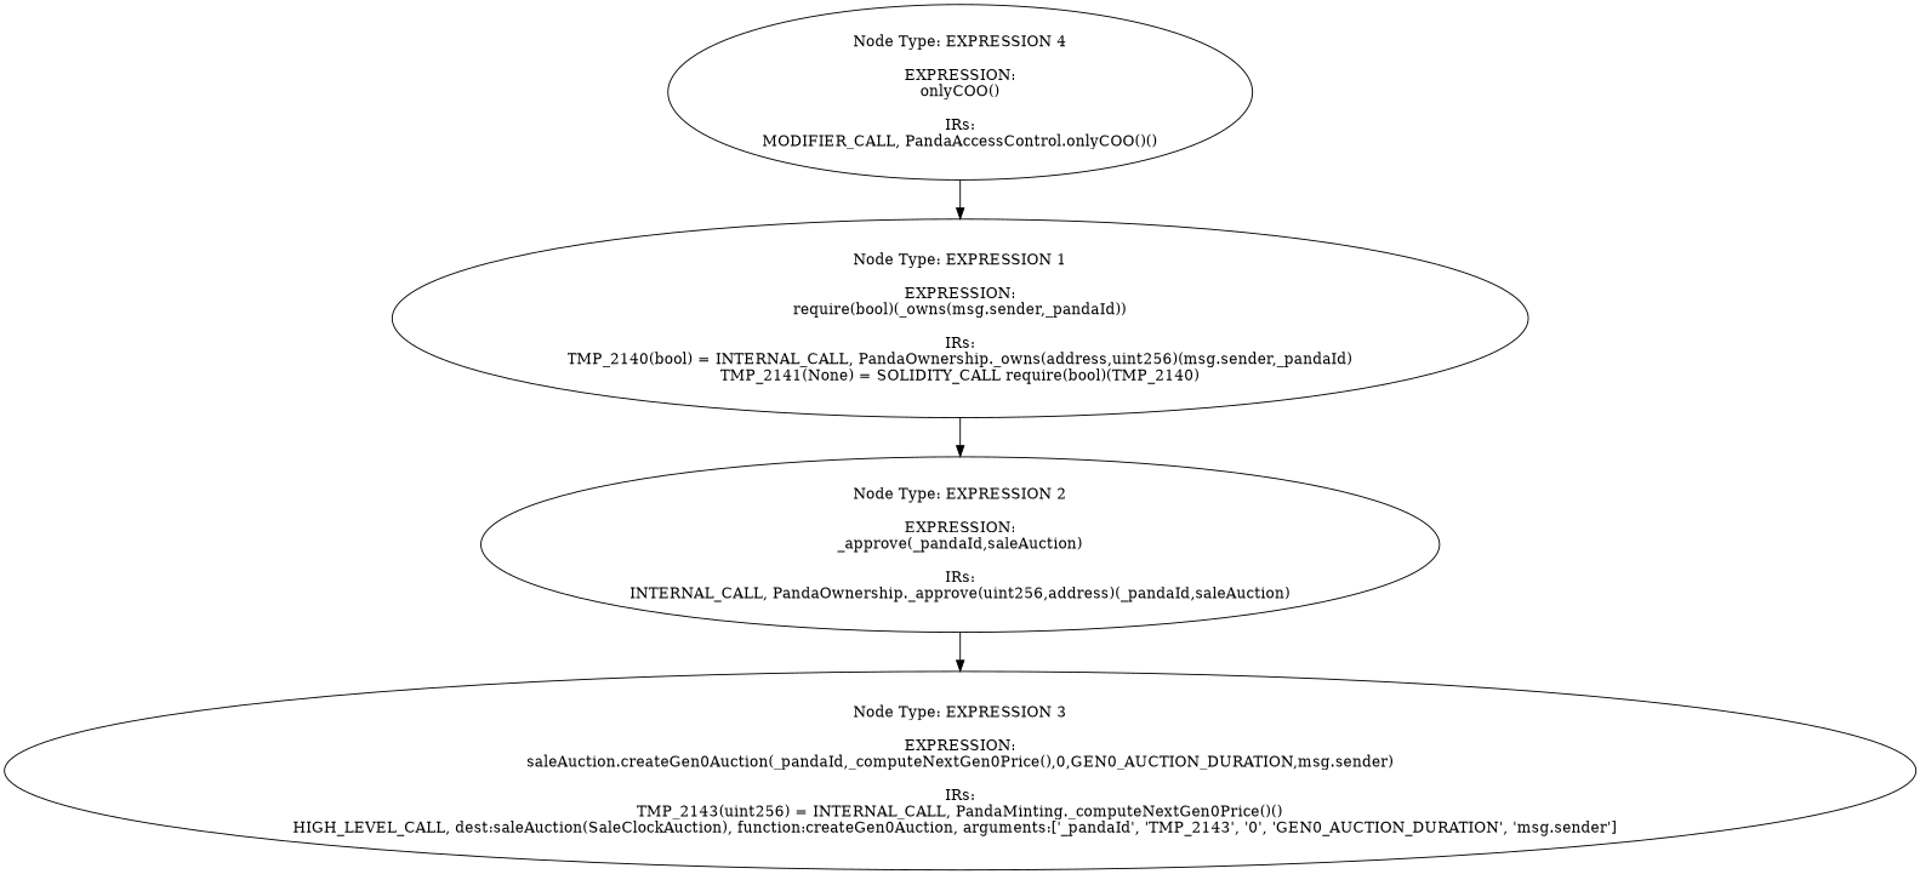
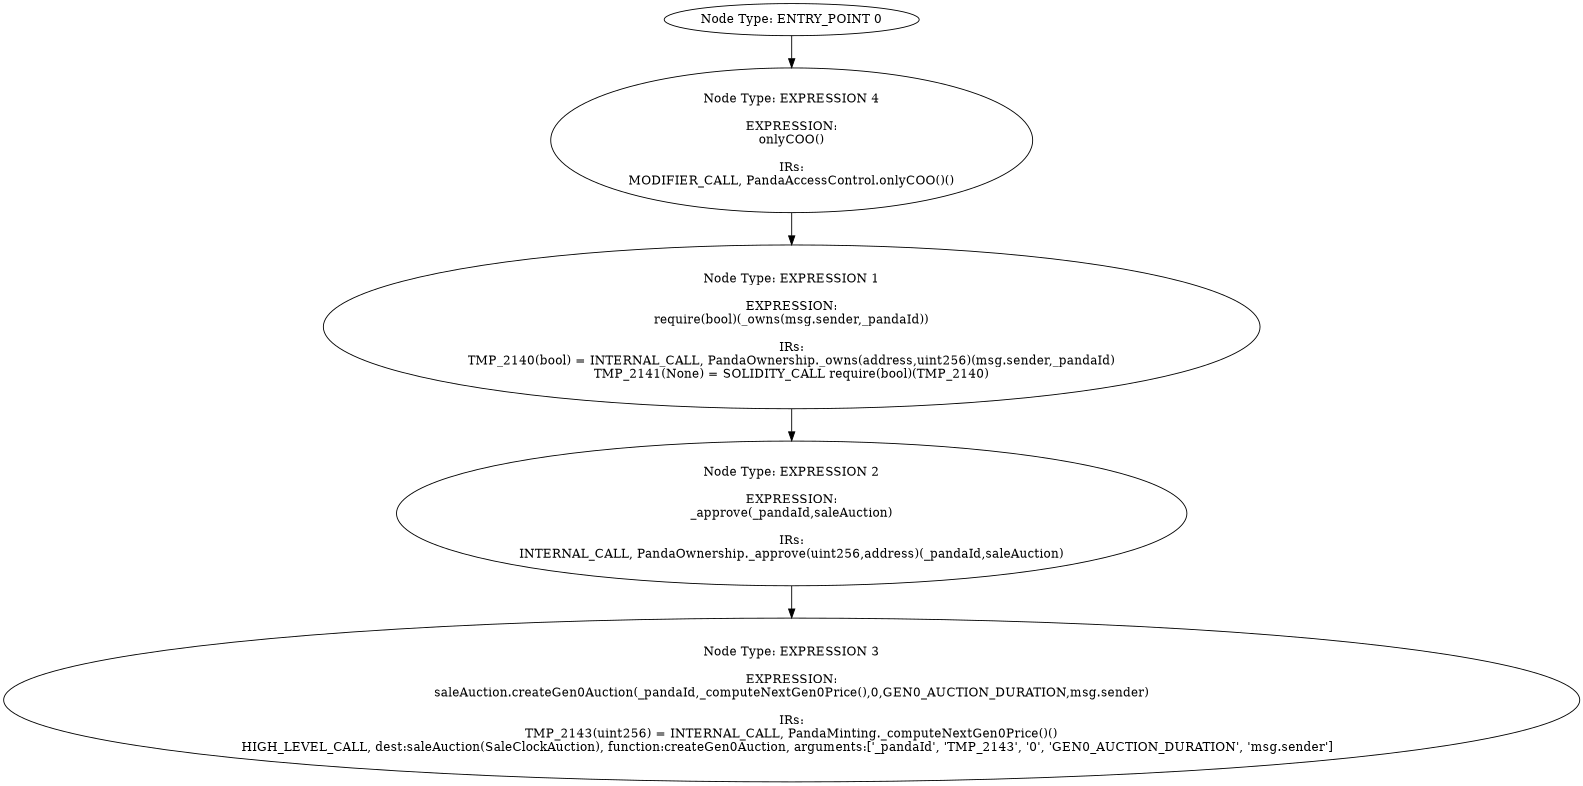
  digraph {
+   n1 [label="Node Type: ENTRY_POINT 0\n"]
    n2 [label="Node Type: EXPRESSION 4\n\nEXPRESSION:\nonlyCOO()\n\nIRs:\nMODIFIER_CALL, PandaAccessControl.onlyCOO()()"]
    n3 [label="Node Type: EXPRESSION 1\n\nEXPRESSION:\nrequire(bool)(_owns(msg.sender,_pandaId))\n\nIRs:\nTMP_2140(bool) = INTERNAL_CALL, PandaOwnership._owns(address,uint256)(msg.sender,_pandaId)\nTMP_2141(None) = SOLIDITY_CALL require(bool)(TMP_2140)"]
    n4 [label="Node Type: EXPRESSION 2\n\nEXPRESSION:\n_approve(_pandaId,saleAuction)\n\nIRs:\nINTERNAL_CALL, PandaOwnership._approve(uint256,address)(_pandaId,saleAuction)"]
    n5 [label="Node Type: EXPRESSION 3\n\nEXPRESSION:\nsaleAuction.createGen0Auction(_pandaId,_computeNextGen0Price(),0,GEN0_AUCTION_DURATION,msg.sender)\n\nIRs:\nTMP_2143(uint256) = INTERNAL_CALL, PandaMinting._computeNextGen0Price()()\nHIGH_LEVEL_CALL, dest:saleAuction(SaleClockAuction), function:createGen0Auction, arguments:['_pandaId', 'TMP_2143', '0', 'GEN0_AUCTION_DURATION', 'msg.sender']  "]
+   n1 -> n2
    n2 -> n3
    n3 -> n4
    n4 -> n5
  }
